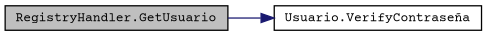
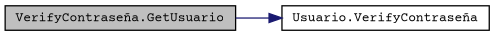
  digraph {
    rankdir=LR
    fontname="Courier Prime"
    node [color=black fontname="Courier Prime" fontsize=10 shape=record style=filled]
-   n1 [fillcolor=grey75 fontcolor=black height=0.2 label="RegistryHandler.GetUsuario" width=0.4]
+   n1 [fillcolor=grey75 fontcolor=black height=0.2 label="VerifyContraseña.GetUsuario" width=0.4]
    n2 [fillcolor=white height=0.2 label="Usuario.VerifyContraseña" width=0.4]
    n1 -> n2 [color=midnightblue fontname="Courier Prime" fontsize=10 labelfontname=Helvetica labelfontsize=10 style=solid]
  }
